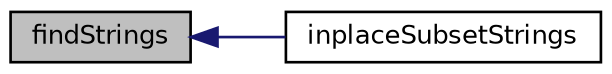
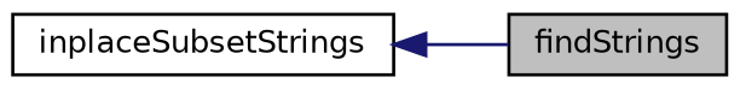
  digraph {
    rankdir=LR
    node [color=black fontname=Helvetica fontsize=10 shape=record]
    n1 [fillcolor=grey75 fontcolor=black height=0.2 label=findStrings style=filled width=0.4]
    n2 [height=0.2 label=inplaceSubsetStrings width=0.4]
-   n1 -> n2 [color=midnightblue dir=back fontname=Helvetica fontsize=10 labelfontname=Helvetica labelfontsize=10 style=solid]
+   n2 -> n1 [color=midnightblue dir=back fontname=Helvetica fontsize=10 labelfontname=Helvetica labelfontsize=10 style=solid]
  }
